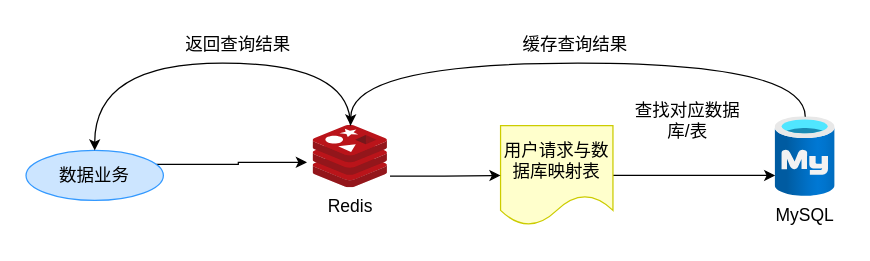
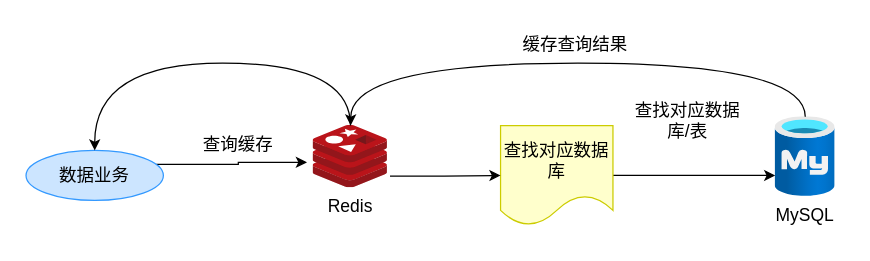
  <mxCell id="0" />
  <mxCell id="1" parent="0" />
  <mxCell id="2" style="edgeStyle=orthogonalEdgeStyle;rounded=0;orthogonalLoop=1;jettySize=auto;html=1;exitX=1;exitY=0.25;exitDx=0;exitDy=0;entryX=-0.084;entryY=0.59;entryDx=0;entryDy=0;entryPerimeter=0;" edge="1" parent="1" source="3" target="5"><mxGeometry relative="1" as="geometry" /></mxCell>
  <mxCell id="3" value="&lt;font style=&quot;font-size: 14px;&quot;&gt;数据业务&lt;/font&gt;" style="ellipse;whiteSpace=wrap;html=1;fillColor=#CCE5FF;strokeColor=#3399FF;" vertex="1" parent="1"><mxGeometry x="20" y="120" width="110" height="40" as="geometry" /></mxCell>
  <mxCell id="4" value="" style="group" vertex="1" connectable="0" parent="1"><mxGeometry x="250" y="100" width="60" height="80" as="geometry" /></mxCell>
  <mxCell id="5" value="" style="image;sketch=0;aspect=fixed;html=1;points=[];align=center;fontSize=12;image=img/lib/mscae/Cache_Redis_Product.svg;" vertex="1" parent="4"><mxGeometry width="59.52" height="50" as="geometry" /></mxCell>
  <mxCell id="6" value="&lt;font style=&quot;font-size: 14px;&quot;&gt;Redis&lt;/font&gt;" style="text;html=1;strokeColor=none;fillColor=none;align=center;verticalAlign=middle;whiteSpace=wrap;rounded=0;" vertex="1" parent="4"><mxGeometry y="50" width="60" height="30" as="geometry" /></mxCell>
+ <mxCell id="7" value="&lt;font style=&quot;font-size: 14px;&quot;&gt;查询缓存&lt;/font&gt;" style="text;html=1;strokeColor=none;fillColor=none;align=center;verticalAlign=middle;whiteSpace=wrap;rounded=0;" vertex="1" parent="1"><mxGeometry x="160" y="100" width="60" height="30" as="geometry" /></mxCell>
  <mxCell id="8" style="edgeStyle=orthogonalEdgeStyle;rounded=0;orthogonalLoop=1;jettySize=auto;html=1;exitX=1;exitY=0.5;exitDx=0;exitDy=0;" edge="1" parent="1" source="9"><mxGeometry relative="1" as="geometry"><mxPoint x="620" y="140" as="targetPoint" /></mxGeometry></mxCell>
- <mxCell id="9" value="&lt;font style=&quot;font-size: 14px;&quot;&gt;用户请求与数据库映射表&lt;/font&gt;" style="shape=document;whiteSpace=wrap;html=1;boundedLbl=1;fillColor=#FFFFCC;strokeColor=#CCCC00;" vertex="1" parent="1"><mxGeometry x="400" y="100" width="90" height="80" as="geometry" /></mxCell>
+ <mxCell id="9" value="&lt;font style=&quot;font-size: 14px;&quot;&gt;查找对应数据库&lt;/font&gt;" style="shape=document;whiteSpace=wrap;html=1;boundedLbl=1;fillColor=#FFFFCC;strokeColor=#CCCC00;" vertex="1" parent="1"><mxGeometry x="400" y="100" width="90" height="80" as="geometry" /></mxCell>
  <mxCell id="10" style="edgeStyle=orthogonalEdgeStyle;rounded=0;orthogonalLoop=1;jettySize=auto;html=1;exitX=1.033;exitY=0.81;exitDx=0;exitDy=0;exitPerimeter=0;" edge="1" parent="1" source="5" target="9"><mxGeometry relative="1" as="geometry" /></mxCell>
  <mxCell id="11" value="" style="group" vertex="1" connectable="0" parent="1"><mxGeometry x="614" y="93" width="60" height="94" as="geometry" /></mxCell>
  <mxCell id="12" value="" style="image;aspect=fixed;html=1;points=[];align=center;fontSize=12;image=img/lib/azure2/databases/Azure_Database_MySQL_Server.svg;" vertex="1" parent="11"><mxGeometry x="6" width="48" height="64" as="geometry" /></mxCell>
  <mxCell id="13" value="&lt;font style=&quot;font-size: 14px;&quot;&gt;MySQL&lt;/font&gt;" style="text;html=1;strokeColor=none;fillColor=none;align=center;verticalAlign=middle;whiteSpace=wrap;rounded=0;" vertex="1" parent="11"><mxGeometry y="64" width="60" height="30" as="geometry" /></mxCell>
  <mxCell id="14" value="&lt;font style=&quot;font-size: 14px;&quot;&gt;查找对应数据库/表&lt;/font&gt;" style="text;html=1;strokeColor=none;fillColor=none;align=center;verticalAlign=middle;whiteSpace=wrap;rounded=0;" vertex="1" parent="1"><mxGeometry x="505" y="81" width="90" height="30" as="geometry" /></mxCell>
  <mxCell id="15" value="&lt;font style=&quot;font-size: 14px;&quot;&gt;缓存查询结果&lt;/font&gt;" style="text;html=1;strokeColor=none;fillColor=none;align=center;verticalAlign=middle;whiteSpace=wrap;rounded=0;" vertex="1" parent="1"><mxGeometry x="410" y="20" width="100" height="30" as="geometry" /></mxCell>
- <mxCell id="16" value="&lt;font style=&quot;font-size: 14px;&quot;&gt;返回查询结果&lt;/font&gt;" style="text;html=1;strokeColor=none;fillColor=none;align=center;verticalAlign=middle;whiteSpace=wrap;rounded=0;" vertex="1" parent="1"><mxGeometry x="140" y="20" width="100" height="30" as="geometry" /></mxCell>
  <mxCell id="17" style="edgeStyle=orthogonalEdgeStyle;rounded=0;orthogonalLoop=1;jettySize=auto;html=1;entryX=0.5;entryY=0;entryDx=0;entryDy=0;curved=1;" edge="1" parent="1" source="5" target="3"><mxGeometry relative="1" as="geometry"><Array as="points"><mxPoint x="280" y="50" /><mxPoint x="75" y="50" /></Array></mxGeometry></mxCell>
  <mxCell id="18" style="edgeStyle=orthogonalEdgeStyle;rounded=0;orthogonalLoop=1;jettySize=auto;html=1;curved=1;" edge="1" parent="1" source="12"><mxGeometry relative="1" as="geometry"><mxPoint x="280" y="100" as="targetPoint" /><Array as="points"><mxPoint x="644" y="50" /><mxPoint x="280" y="50" /></Array></mxGeometry></mxCell>
